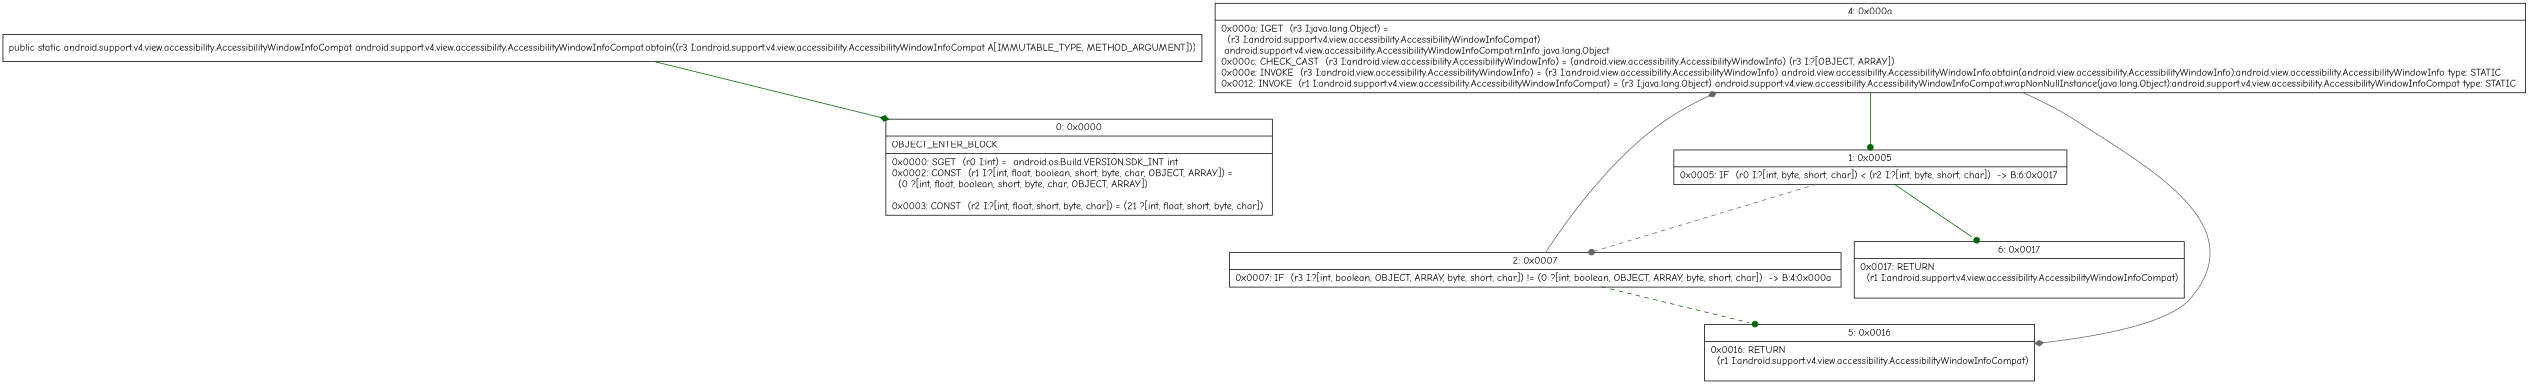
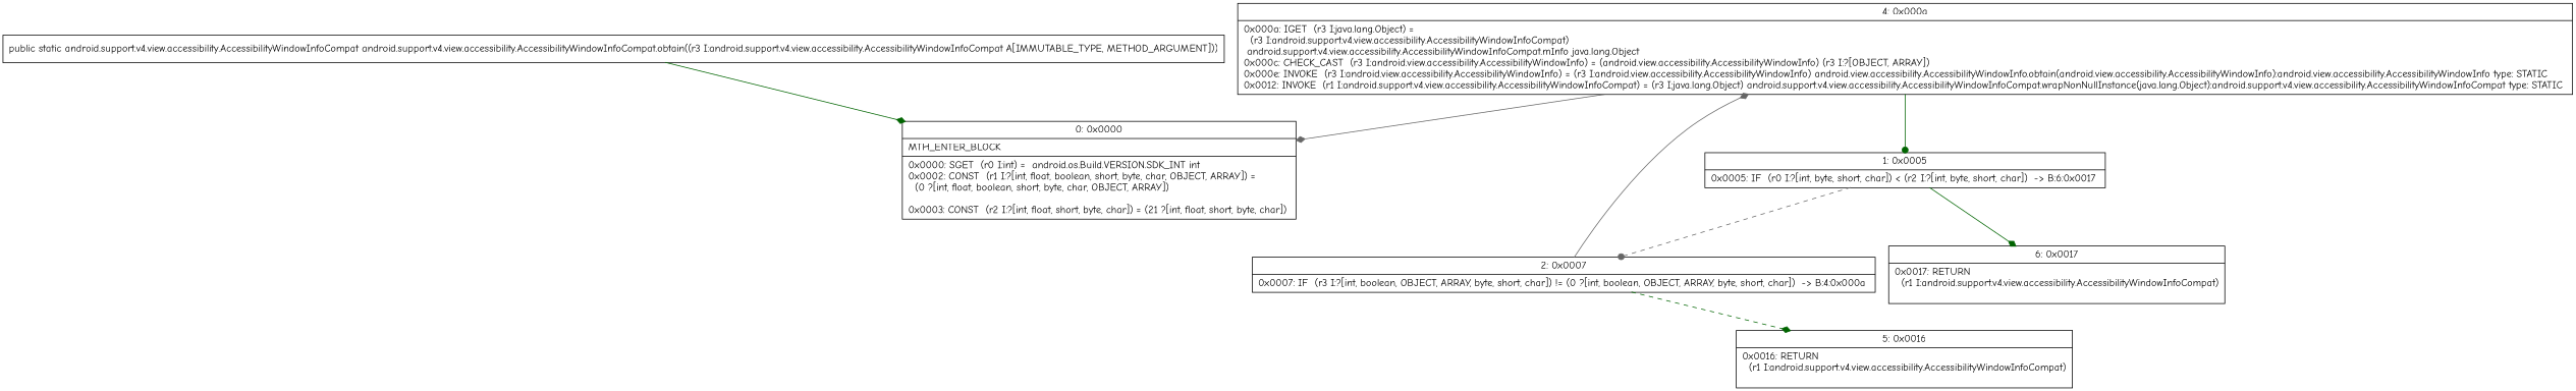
  digraph {
    fontname="Comic Neue"
    node [fontname="Comic Neue" shape=record]
    edge [arrowhead=diamond color=darkgreen fontname="Comic Neue"]
-   n1 [label="{0\:\ 0x0000|OBJECT_ENTER_BLOCK\l|0x0000: SGET  (r0 I:int) =  android.os.Build.VERSION.SDK_INT int \l0x0002: CONST  (r1 I:?[int, float, boolean, short, byte, char, OBJECT, ARRAY]) = \l  (0 ?[int, float, boolean, short, byte, char, OBJECT, ARRAY])\l \l0x0003: CONST  (r2 I:?[int, float, short, byte, char]) = (21 ?[int, float, short, byte, char]) \l}"]
+   n1 [label="{0\:\ 0x0000|MTH_ENTER_BLOCK\l|0x0000: SGET  (r0 I:int) =  android.os.Build.VERSION.SDK_INT int \l0x0002: CONST  (r1 I:?[int, float, boolean, short, byte, char, OBJECT, ARRAY]) = \l  (0 ?[int, float, boolean, short, byte, char, OBJECT, ARRAY])\l \l0x0003: CONST  (r2 I:?[int, float, short, byte, char]) = (21 ?[int, float, short, byte, char]) \l}"]
    n2 [label="{1\:\ 0x0005|0x0005: IF  (r0 I:?[int, byte, short, char]) \< (r2 I:?[int, byte, short, char])  \-\> B:6:0x0017 \l}"]
    n3 [label="{2\:\ 0x0007|0x0007: IF  (r3 I:?[int, boolean, OBJECT, ARRAY, byte, short, char]) != (0 ?[int, boolean, OBJECT, ARRAY, byte, short, char])  \-\> B:4:0x000a \l}"]
    n4 [label="{6\:\ 0x0017|0x0017: RETURN  \l  (r1 I:android.support.v4.view.accessibility.AccessibilityWindowInfoCompat)\l \l}"]
    n5 [label="{4\:\ 0x000a|0x000a: IGET  (r3 I:java.lang.Object) = \l  (r3 I:android.support.v4.view.accessibility.AccessibilityWindowInfoCompat)\l android.support.v4.view.accessibility.AccessibilityWindowInfoCompat.mInfo java.lang.Object \l0x000c: CHECK_CAST  (r3 I:android.view.accessibility.AccessibilityWindowInfo) = (android.view.accessibility.AccessibilityWindowInfo) (r3 I:?[OBJECT, ARRAY]) \l0x000e: INVOKE  (r3 I:android.view.accessibility.AccessibilityWindowInfo) = (r3 I:android.view.accessibility.AccessibilityWindowInfo) android.view.accessibility.AccessibilityWindowInfo.obtain(android.view.accessibility.AccessibilityWindowInfo):android.view.accessibility.AccessibilityWindowInfo type: STATIC \l0x0012: INVOKE  (r1 I:android.support.v4.view.accessibility.AccessibilityWindowInfoCompat) = (r3 I:java.lang.Object) android.support.v4.view.accessibility.AccessibilityWindowInfoCompat.wrapNonNullInstance(java.lang.Object):android.support.v4.view.accessibility.AccessibilityWindowInfoCompat type: STATIC \l}"]
    n6 [label="{5\:\ 0x0016|0x0016: RETURN  \l  (r1 I:android.support.v4.view.accessibility.AccessibilityWindowInfoCompat)\l \l}"]
    n7 [label="{public static android.support.v4.view.accessibility.AccessibilityWindowInfoCompat android.support.v4.view.accessibility.AccessibilityWindowInfoCompat.obtain((r3 I:android.support.v4.view.accessibility.AccessibilityWindowInfoCompat A[IMMUTABLE_TYPE, METHOD_ARGUMENT])) }"]
    n2 -> n3 [arrowhead=dot color=gray40 style=dashed]
-   n2 -> n4 [arrowhead=dot]
+   n2 -> n4
    n3 -> n5 [color=gray40]
-   n3 -> n6 [arrowhead=dot style=dashed]
+   n3 -> n6 [style=dashed]
    n5 -> n2 [arrowhead=dot]
-   n5 -> n6 [color=gray40]
+   n5 -> n1 [color=gray40]
    n7 -> n1
  }
